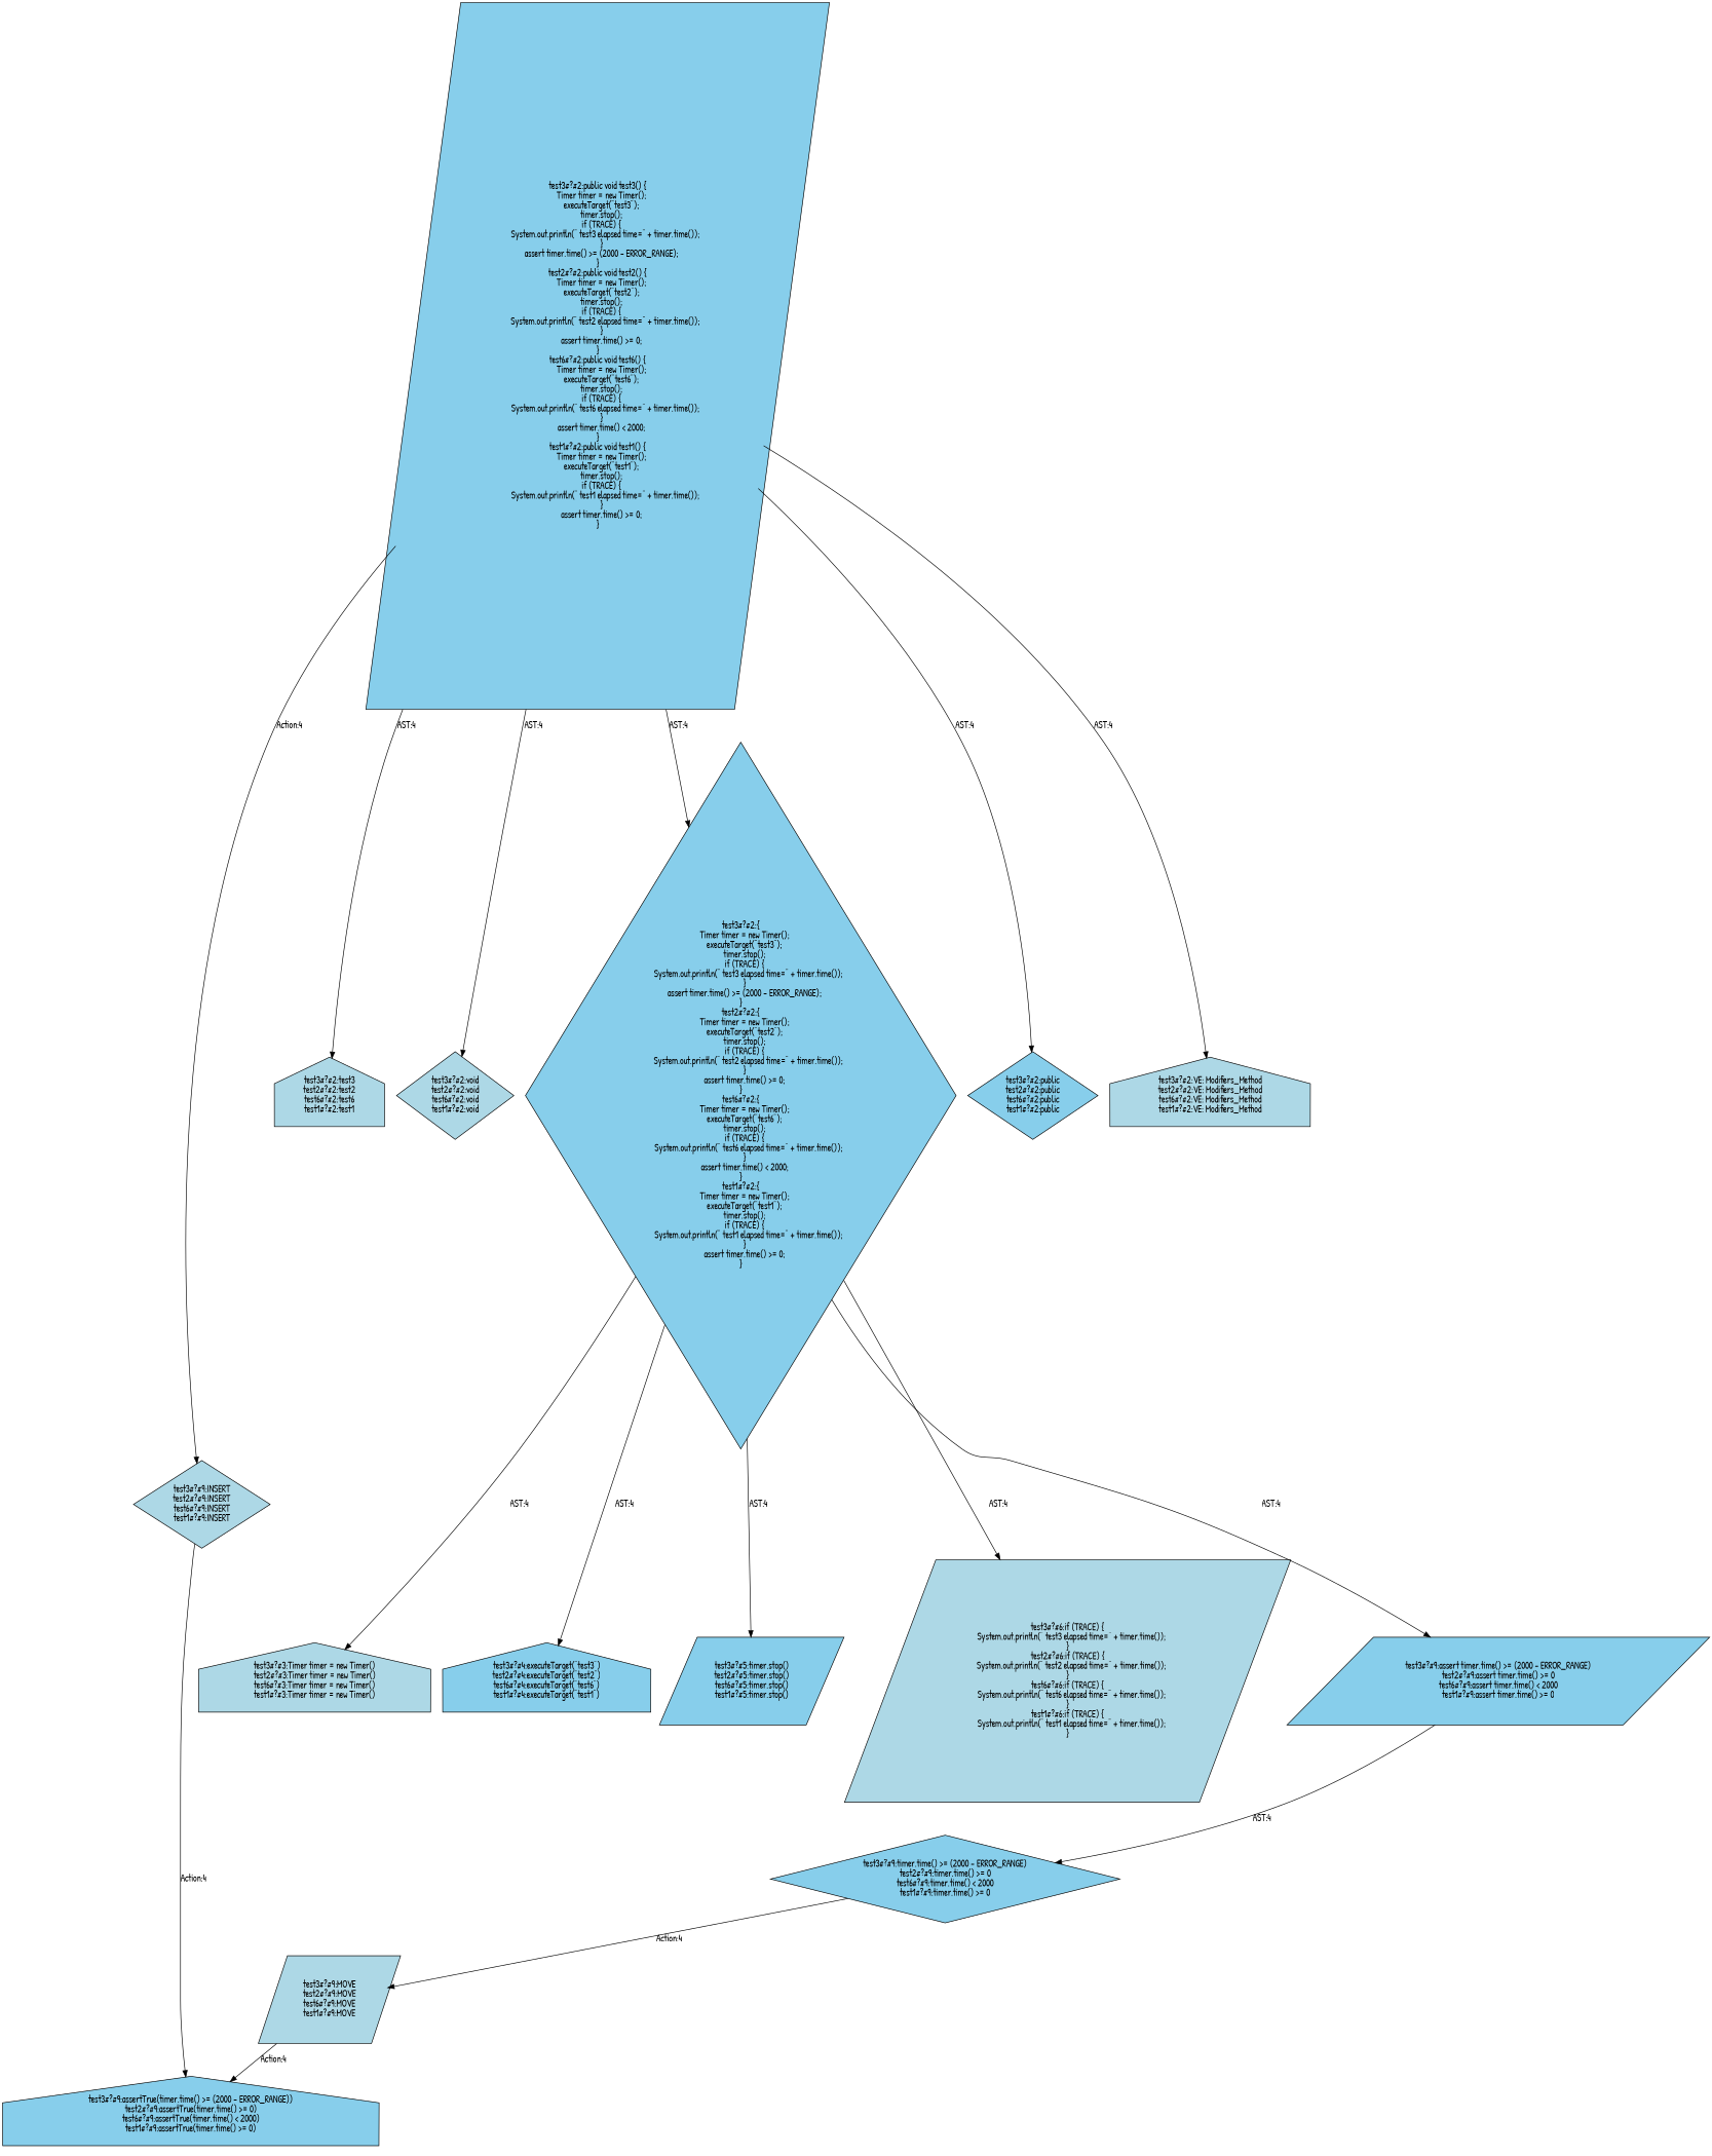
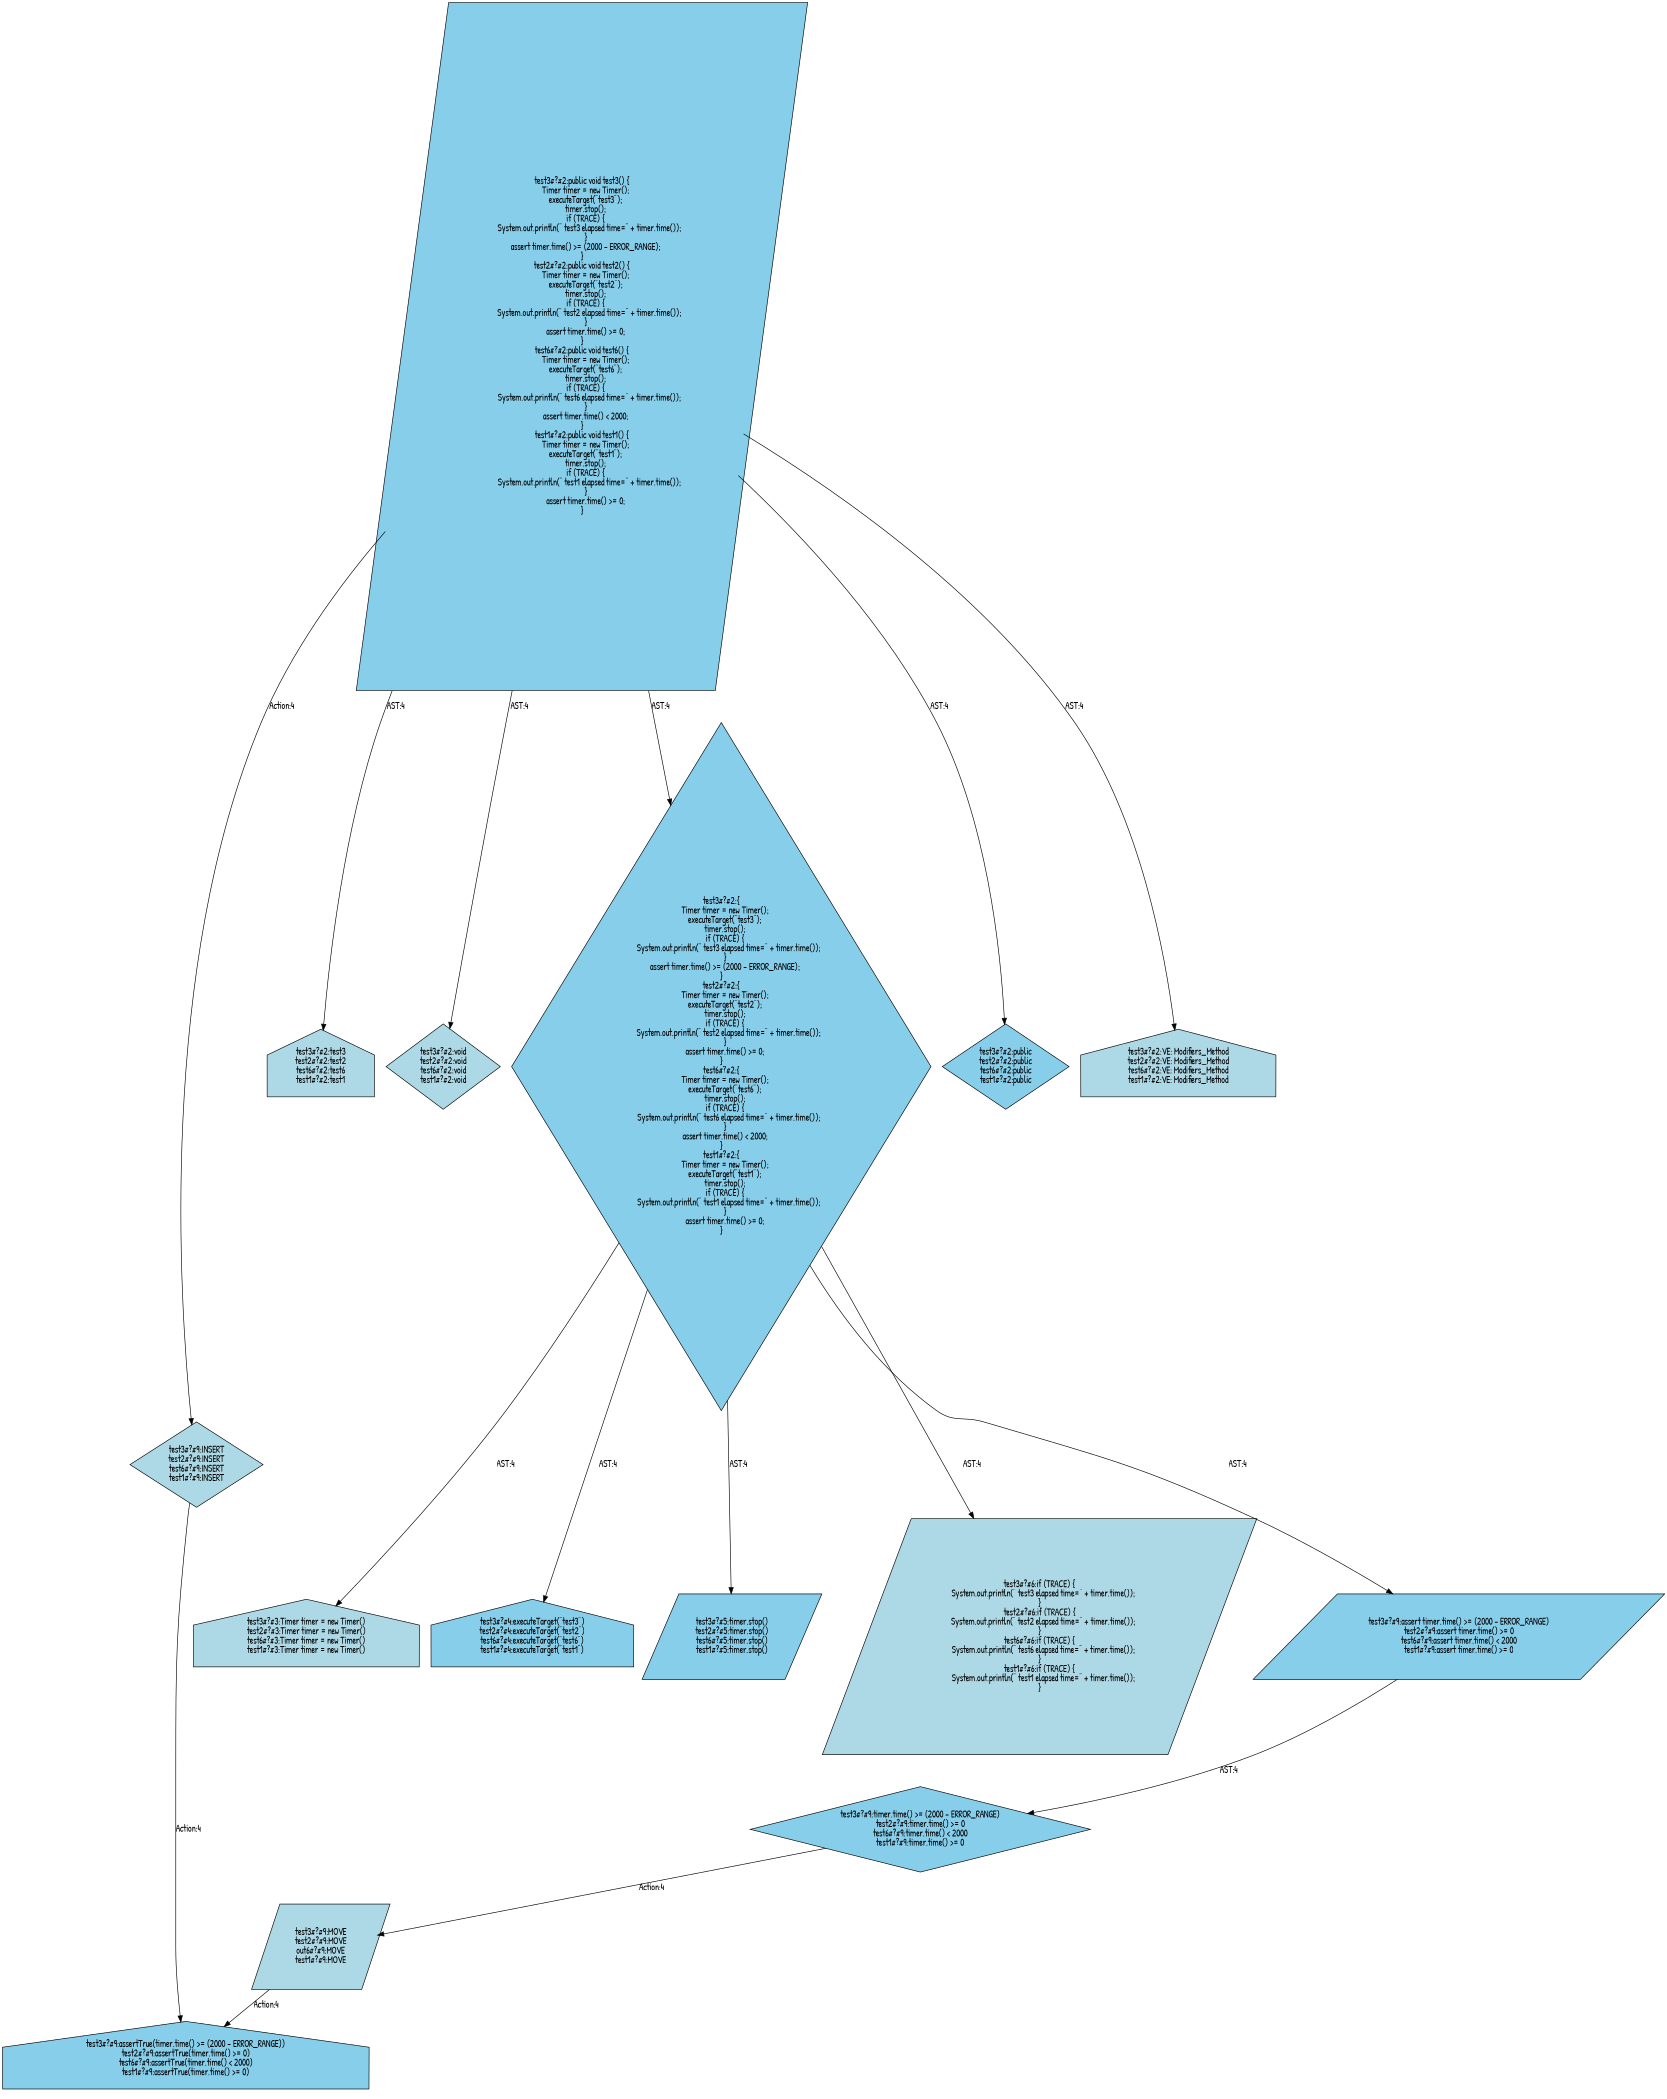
  digraph {
    fontname="Patrick Hand"
    node [shape=diamond style=filled fillcolor=skyblue fontname="Patrick Hand"]
    edge [fontname="Patrick Hand"]
    n1 [label="test3#?#9:INSERT\ntest2#?#9:INSERT\ntest6#?#9:INSERT\ntest1#?#9:INSERT" fillcolor=lightblue]
    n2 [label="test3#?#9:assertTrue(timer.time() >= (2000 - ERROR_RANGE))\ntest2#?#9:assertTrue(timer.time() >= 0)\ntest6#?#9:assertTrue(timer.time() < 2000)\ntest1#?#9:assertTrue(timer.time() >= 0)" shape=house]
    n3 [label="test3#?#2:public void test3() \{\n    Timer timer = new Timer();\n    executeTarget(\"test3\");\n    timer.stop();\n    if (TRACE) \{\n        System.out.println(\" test3 elapsed time=\" + timer.time());\n    \}\n    assert timer.time() >= (2000 - ERROR_RANGE);\n\}\ntest2#?#2:public void test2() \{\n    Timer timer = new Timer();\n    executeTarget(\"test2\");\n    timer.stop();\n    if (TRACE) \{\n        System.out.println(\" test2 elapsed time=\" + timer.time());\n    \}\n    assert timer.time() >= 0;\n\}\ntest6#?#2:public void test6() \{\n    Timer timer = new Timer();\n    executeTarget(\"test6\");\n    timer.stop();\n    if (TRACE) \{\n        System.out.println(\" test6 elapsed time=\" + timer.time());\n    \}\n    assert timer.time() < 2000;\n\}\ntest1#?#2:public void test1() \{\n    Timer timer = new Timer();\n    executeTarget(\"test1\");\n    timer.stop();\n    if (TRACE) \{\n        System.out.println(\" test1 elapsed time=\" + timer.time());\n    \}\n    assert timer.time() >= 0;\n\}" shape=parallelogram]
    n4 [label="test3#?#2:test3\ntest2#?#2:test2\ntest6#?#2:test6\ntest1#?#2:test1" shape=house fillcolor=lightblue]
    n5 [label="test3#?#2:void\ntest2#?#2:void\ntest6#?#2:void\ntest1#?#2:void" fillcolor=lightblue]
    n6 [label="test3#?#2:\{\n    Timer timer = new Timer();\n    executeTarget(\"test3\");\n    timer.stop();\n    if (TRACE) \{\n        System.out.println(\" test3 elapsed time=\" + timer.time());\n    \}\n    assert timer.time() >= (2000 - ERROR_RANGE);\n\}\ntest2#?#2:\{\n    Timer timer = new Timer();\n    executeTarget(\"test2\");\n    timer.stop();\n    if (TRACE) \{\n        System.out.println(\" test2 elapsed time=\" + timer.time());\n    \}\n    assert timer.time() >= 0;\n\}\ntest6#?#2:\{\n    Timer timer = new Timer();\n    executeTarget(\"test6\");\n    timer.stop();\n    if (TRACE) \{\n        System.out.println(\" test6 elapsed time=\" + timer.time());\n    \}\n    assert timer.time() < 2000;\n\}\ntest1#?#2:\{\n    Timer timer = new Timer();\n    executeTarget(\"test1\");\n    timer.stop();\n    if (TRACE) \{\n        System.out.println(\" test1 elapsed time=\" + timer.time());\n    \}\n    assert timer.time() >= 0;\n\}"]
    n7 [label="test3#?#2:public\ntest2#?#2:public\ntest6#?#2:public\ntest1#?#2:public"]
    n8 [label="test3#?#2:VE: Modifiers_Method\ntest2#?#2:VE: Modifiers_Method\ntest6#?#2:VE: Modifiers_Method\ntest1#?#2:VE: Modifiers_Method" shape=house fillcolor=lightblue]
    n9 [label="test3#?#3:Timer timer = new Timer()\ntest2#?#3:Timer timer = new Timer()\ntest6#?#3:Timer timer = new Timer()\ntest1#?#3:Timer timer = new Timer()" shape=house fillcolor=lightblue]
    n10 [label="test3#?#4:executeTarget(\"test3\")\ntest2#?#4:executeTarget(\"test2\")\ntest6#?#4:executeTarget(\"test6\")\ntest1#?#4:executeTarget(\"test1\")" shape=house]
    n11 [label="test3#?#5:timer.stop()\ntest2#?#5:timer.stop()\ntest6#?#5:timer.stop()\ntest1#?#5:timer.stop()" shape=parallelogram]
    n12 [label="test3#?#6:if (TRACE) \{\n    System.out.println(\" test3 elapsed time=\" + timer.time());\n\}\ntest2#?#6:if (TRACE) \{\n    System.out.println(\" test2 elapsed time=\" + timer.time());\n\}\ntest6#?#6:if (TRACE) \{\n    System.out.println(\" test6 elapsed time=\" + timer.time());\n\}\ntest1#?#6:if (TRACE) \{\n    System.out.println(\" test1 elapsed time=\" + timer.time());\n\}" shape=parallelogram fillcolor=lightblue]
    n13 [label="test3#?#9:assert timer.time() >= (2000 - ERROR_RANGE)\ntest2#?#9:assert timer.time() >= 0\ntest6#?#9:assert timer.time() < 2000\ntest1#?#9:assert timer.time() >= 0" shape=parallelogram]
    n14 [label="test3#?#9:timer.time() >= (2000 - ERROR_RANGE)\ntest2#?#9:timer.time() >= 0\ntest6#?#9:timer.time() < 2000\ntest1#?#9:timer.time() >= 0"]
-   n15 [label="test3#?#9:MOVE\ntest2#?#9:MOVE\ntest6#?#9:MOVE\ntest1#?#9:MOVE" shape=parallelogram fillcolor=lightblue]
+   n15 [label="test3#?#9:MOVE\ntest2#?#9:MOVE\nout6#?#9:MOVE\ntest1#?#9:MOVE" shape=parallelogram fillcolor=lightblue]
    n1 -> n2 [label="Action:4"]
    n3 -> n1 [label="Action:4"]
    n3 -> n4 [label="AST:4"]
    n3 -> n5 [label="AST:4"]
    n3 -> n6 [label="AST:4"]
    n3 -> n7 [label="AST:4"]
    n3 -> n8 [label="AST:4"]
    n6 -> n9 [label="AST:4"]
    n6 -> n10 [label="AST:4"]
    n6 -> n11 [label="AST:4"]
    n6 -> n12 [label="AST:4"]
    n6 -> n13 [label="AST:4"]
    n13 -> n14 [label="AST:4"]
    n14 -> n15 [label="Action:4"]
    n15 -> n2 [label="Action:4"]
  }
